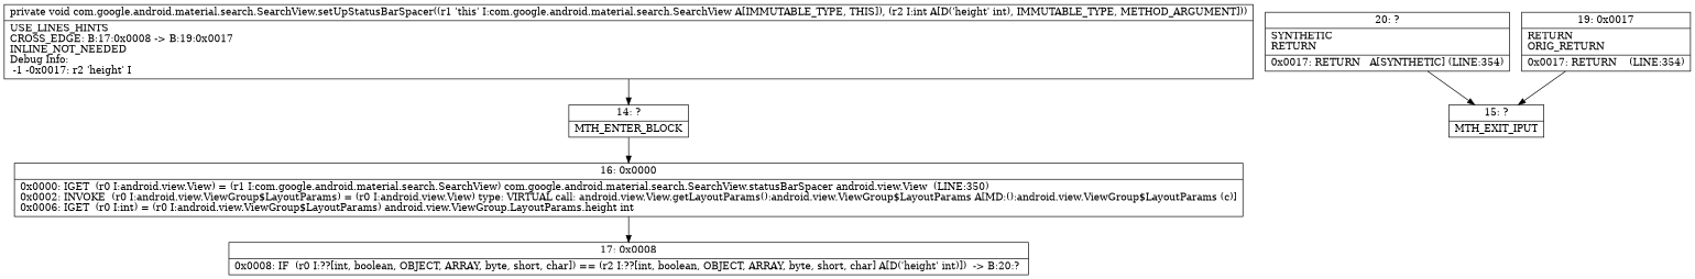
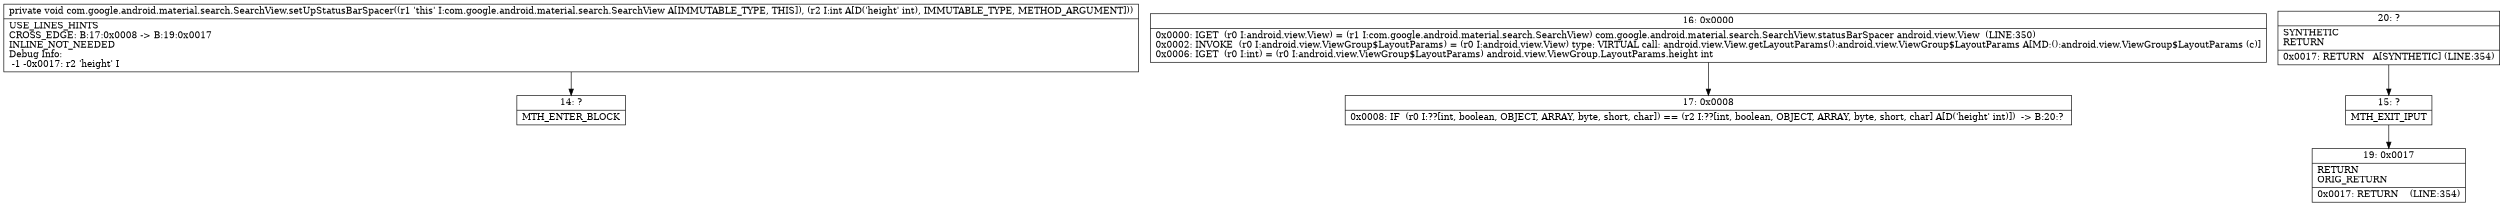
  digraph {
    node [shape=record]
    n1 [label="{14\:\ ?|MTH_ENTER_BLOCK\l}"]
    n2 [label="{16\:\ 0x0000|0x0000: IGET  (r0 I:android.view.View) = (r1 I:com.google.android.material.search.SearchView) com.google.android.material.search.SearchView.statusBarSpacer android.view.View  (LINE:350)\l0x0002: INVOKE  (r0 I:android.view.ViewGroup$LayoutParams) = (r0 I:android.view.View) type: VIRTUAL call: android.view.View.getLayoutParams():android.view.ViewGroup$LayoutParams A[MD:():android.view.ViewGroup$LayoutParams (c)]\l0x0006: IGET  (r0 I:int) = (r0 I:android.view.ViewGroup$LayoutParams) android.view.ViewGroup.LayoutParams.height int \l}"]
    n3 [label="{17\:\ 0x0008|0x0008: IF  (r0 I:??[int, boolean, OBJECT, ARRAY, byte, short, char]) == (r2 I:??[int, boolean, OBJECT, ARRAY, byte, short, char] A[D('height' int)])  \-\> B:20:? \l}"]
    n4 [label="{20\:\ ?|SYNTHETIC\lRETURN\l|0x0017: RETURN   A[SYNTHETIC] (LINE:354)\l}"]
    n5 [label="{15\:\ ?|MTH_EXIT_IPUT\l}"]
    n6 [label="{19\:\ 0x0017|RETURN\lORIG_RETURN\l|0x0017: RETURN    (LINE:354)\l}"]
    n7 [label="{private void com.google.android.material.search.SearchView.setUpStatusBarSpacer((r1 'this' I:com.google.android.material.search.SearchView A[IMMUTABLE_TYPE, THIS]), (r2 I:int A[D('height' int), IMMUTABLE_TYPE, METHOD_ARGUMENT]))  | USE_LINES_HINTS\lCROSS_EDGE: B:17:0x0008 \-\> B:19:0x0017\lINLINE_NOT_NEEDED\lDebug Info:\l  \-1 \-0x0017: r2 'height' I\l}"]
-   n1 -> n2
    n2 -> n3
    n4 -> n5
-   n6 -> n5
+   n5 -> n6
    n7 -> n1
  }
